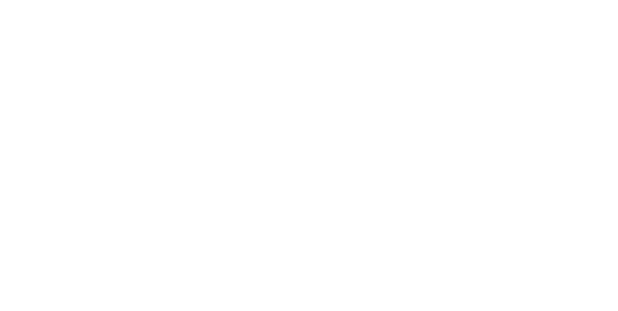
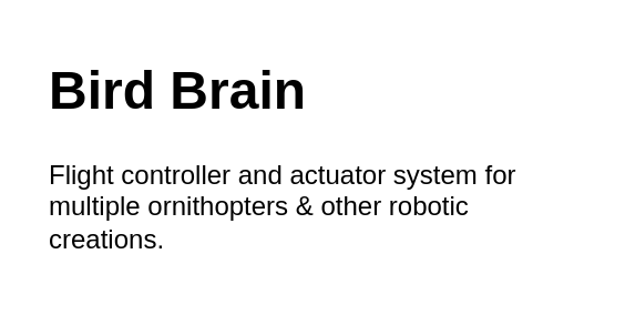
  <mxCell id="0" />
  <mxCell id="1" parent="0" />
+ <mxCell id="2" value="&lt;h1 style=&quot;margin-top: 0px;&quot;&gt;Bird Brain&lt;/h1&gt;&lt;p&gt;Flight controller and actuator system for multiple ornithopters &amp;amp; other robotic creations.&lt;/p&gt;" style="text;html=1;whiteSpace=wrap;overflow=hidden;rounded=0;" parent="1" vertex="1"><mxGeometry x="20" y="20" width="240" height="100" as="geometry" /></mxCell>
